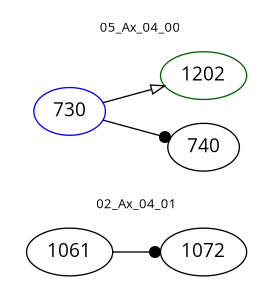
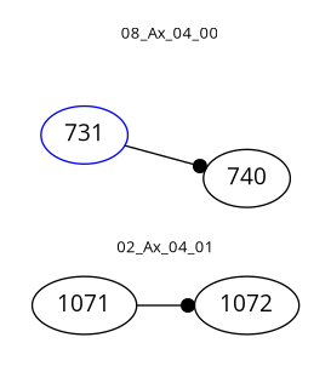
  digraph {
    fontname="Open Sans"
    rankdir=LR
    node [color=black fontname="Open Sans"]
    edge [arrowhead=dot color=black fontname="Open Sans"]
-   n1 [label=1061]
+   n1 [label=1071]
    n2 [label=1072]
-   n3 [color=blue label=730]
+   n3 [color=blue label=731]
    n4 [label=740]
-   n5 [color=darkgreen label=1202]
    subgraph cluster_1 {
      color=white
      fontsize=10
      label="02_Ax_04_01"
      n1
      n2
    }
    subgraph cluster_2 {
      color=white
      fontsize=10
-     label="05_Ax_04_00"
+     label="08_Ax_04_00"
      n3
      n4
-     n5
    }
    n1 -> n2
    n3 -> n4
-   n3 -> n5 [arrowhead=onormal]
  }
